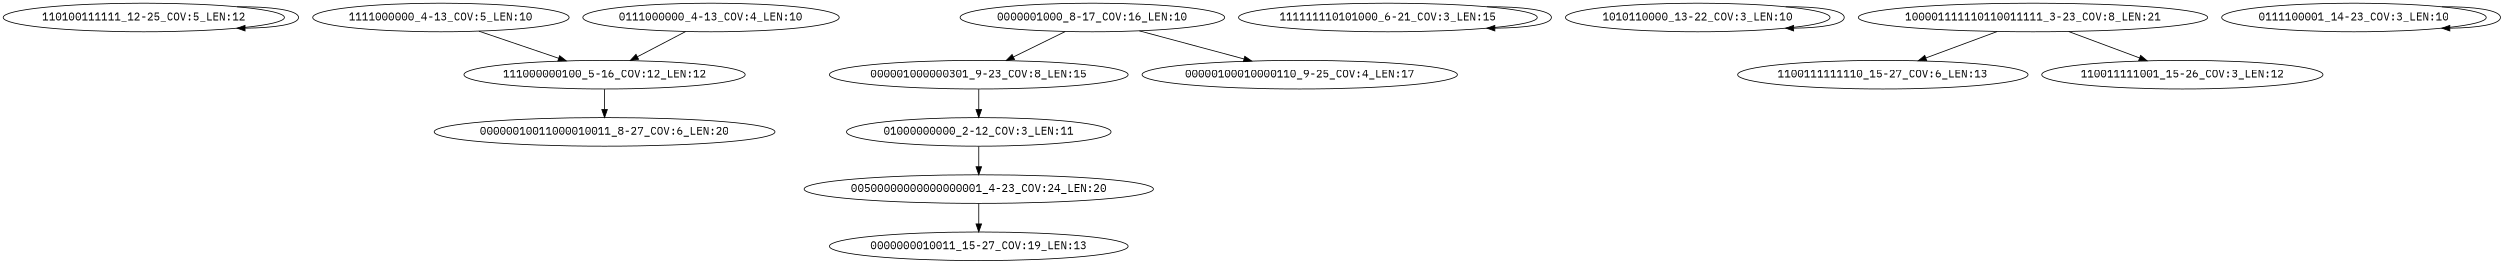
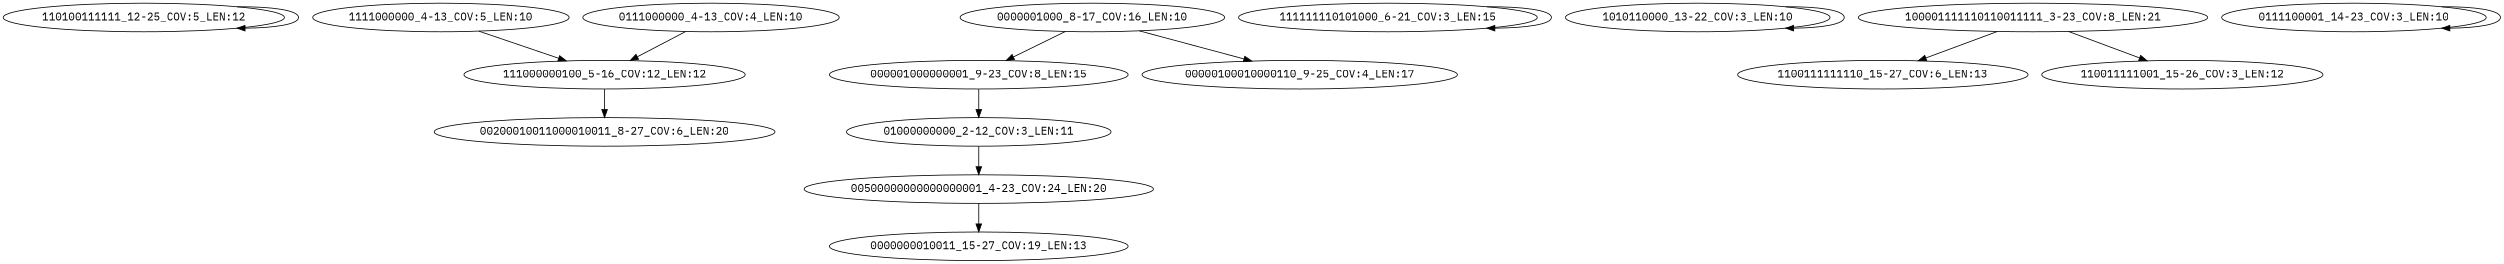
  digraph {
    fontname="IBM Plex Mono"
    node [fontname="IBM Plex Mono"]
    edge [fontname="IBM Plex Mono"]
    "110100111111_12-25_COV:5_LEN:12"
    "1111000000_4-13_COV:5_LEN:10"
    "111000000100_5-16_COV:12_LEN:12"
-   "00000010011000010011_8-27_COV:6_LEN:20"
+   "00000010011000010011_8-27_COV:6_LEN:20" [label="00200010011000010011_8-27_COV:6_LEN:20"]
    "0000001000_8-17_COV:16_LEN:10"
-   "000001000000001_9-23_COV:8_LEN:15" [label="000001000000301_9-23_COV:8_LEN:15"]
+   "000001000000001_9-23_COV:8_LEN:15"
    "00000100010000110_9-25_COV:4_LEN:17"
    n8 [label="00500000000000000001_4-23_COV:24_LEN:20"]
    "01000000000_2-12_COV:3_LEN:11"
    "0000000010011_15-27_COV:19_LEN:13"
    "111111110101000_6-21_COV:3_LEN:15"
    "1010110000_13-22_COV:3_LEN:10"
    "0111000000_4-13_COV:4_LEN:10"
    "100001111110110011111_3-23_COV:8_LEN:21"
    "1100111111110_15-27_COV:6_LEN:13"
    "110011111001_15-26_COV:3_LEN:12"
    "0111100001_14-23_COV:3_LEN:10"
    "110100111111_12-25_COV:5_LEN:12" -> "110100111111_12-25_COV:5_LEN:12"
    "1111000000_4-13_COV:5_LEN:10" -> "111000000100_5-16_COV:12_LEN:12"
    "111000000100_5-16_COV:12_LEN:12" -> "00000010011000010011_8-27_COV:6_LEN:20"
    "0000001000_8-17_COV:16_LEN:10" -> "000001000000001_9-23_COV:8_LEN:15"
    "0000001000_8-17_COV:16_LEN:10" -> "00000100010000110_9-25_COV:4_LEN:17"
    "000001000000001_9-23_COV:8_LEN:15" -> "01000000000_2-12_COV:3_LEN:11"
    n8 -> "0000000010011_15-27_COV:19_LEN:13"
    "01000000000_2-12_COV:3_LEN:11" -> n8
    "111111110101000_6-21_COV:3_LEN:15" -> "111111110101000_6-21_COV:3_LEN:15"
    "1010110000_13-22_COV:3_LEN:10" -> "1010110000_13-22_COV:3_LEN:10"
    "0111000000_4-13_COV:4_LEN:10" -> "111000000100_5-16_COV:12_LEN:12"
    "100001111110110011111_3-23_COV:8_LEN:21" -> "1100111111110_15-27_COV:6_LEN:13"
    "100001111110110011111_3-23_COV:8_LEN:21" -> "110011111001_15-26_COV:3_LEN:12"
    "0111100001_14-23_COV:3_LEN:10" -> "0111100001_14-23_COV:3_LEN:10"
  }
